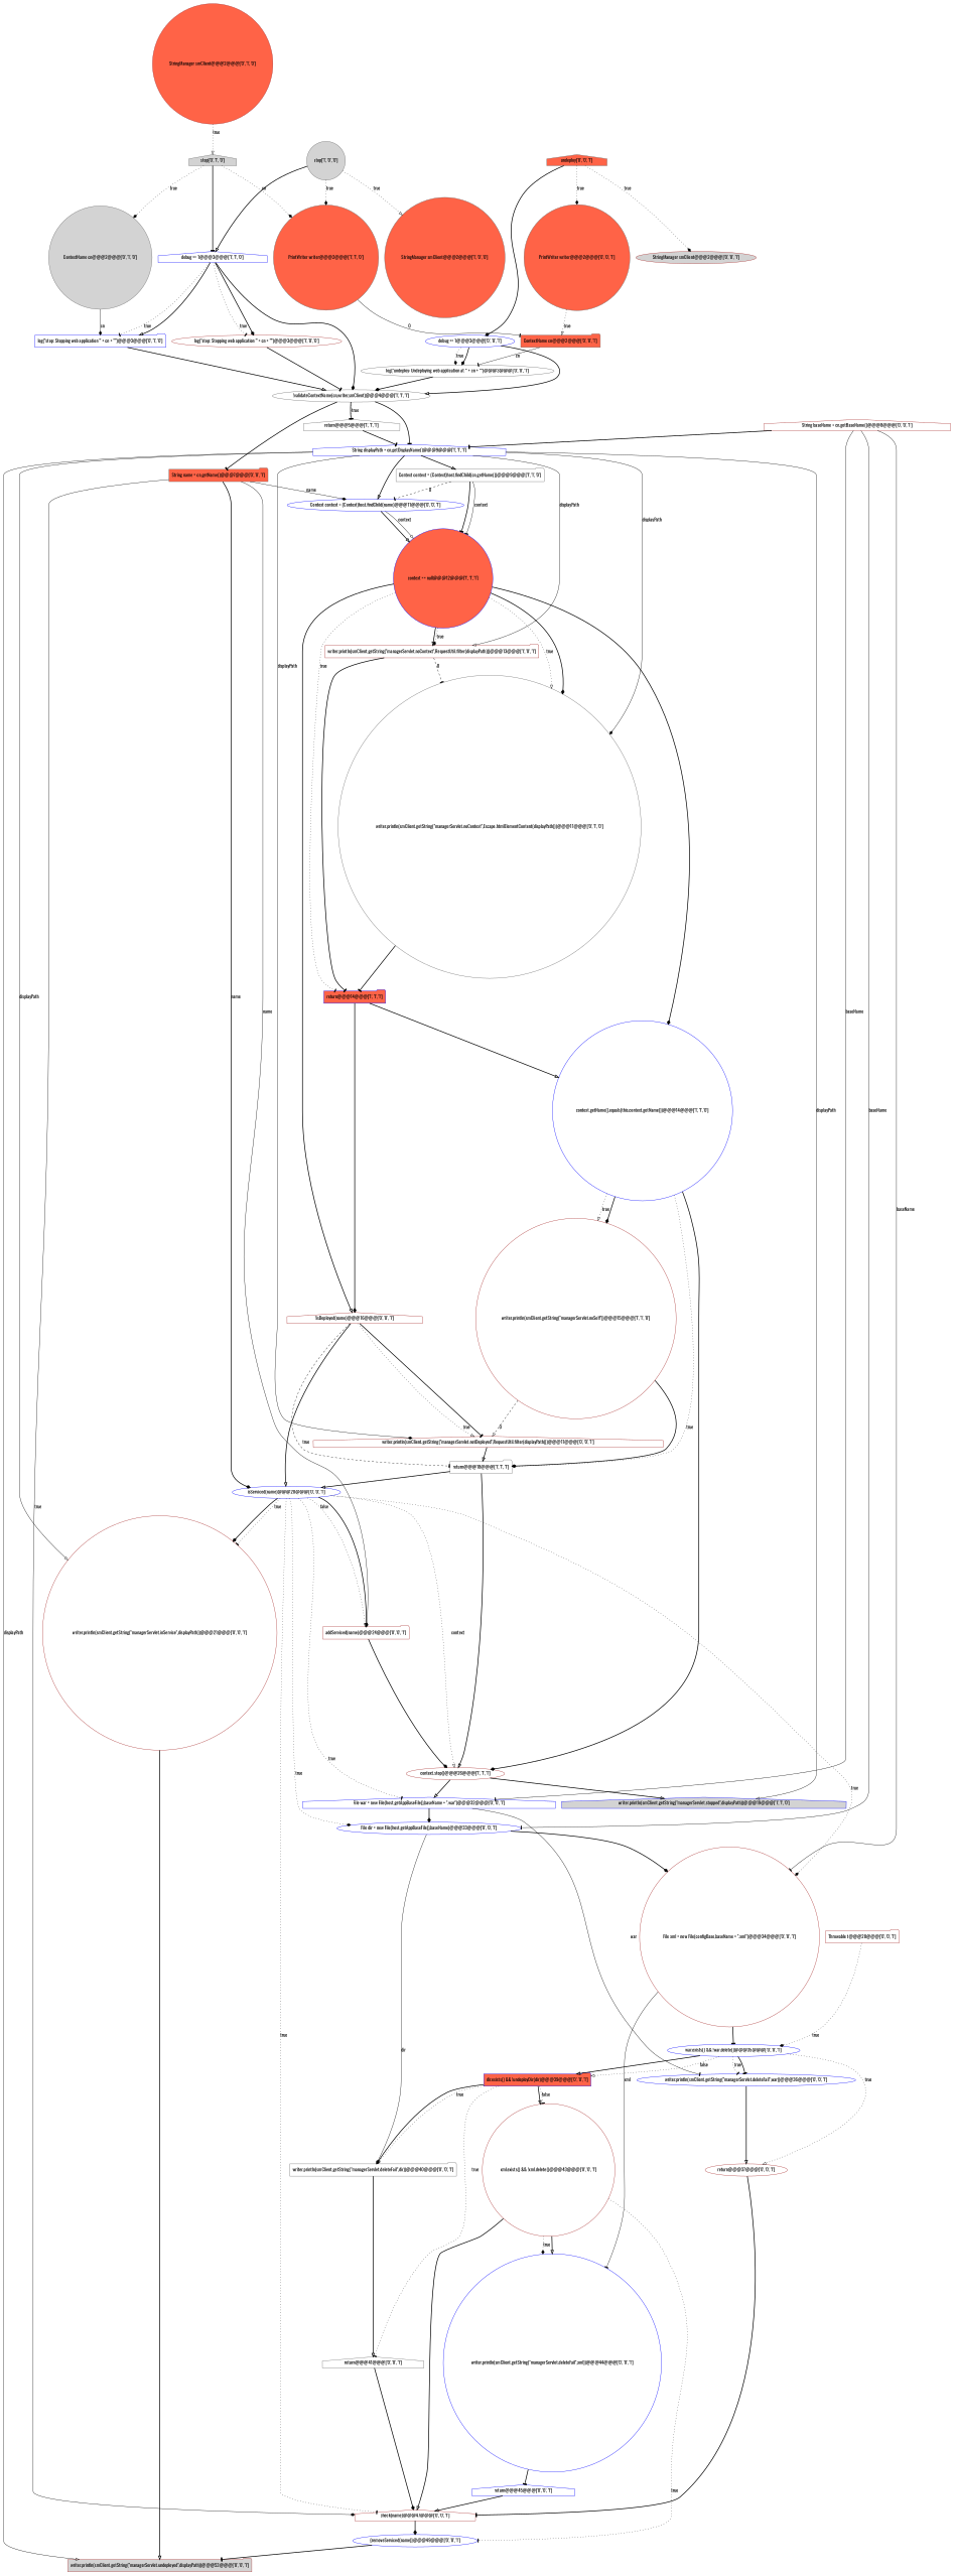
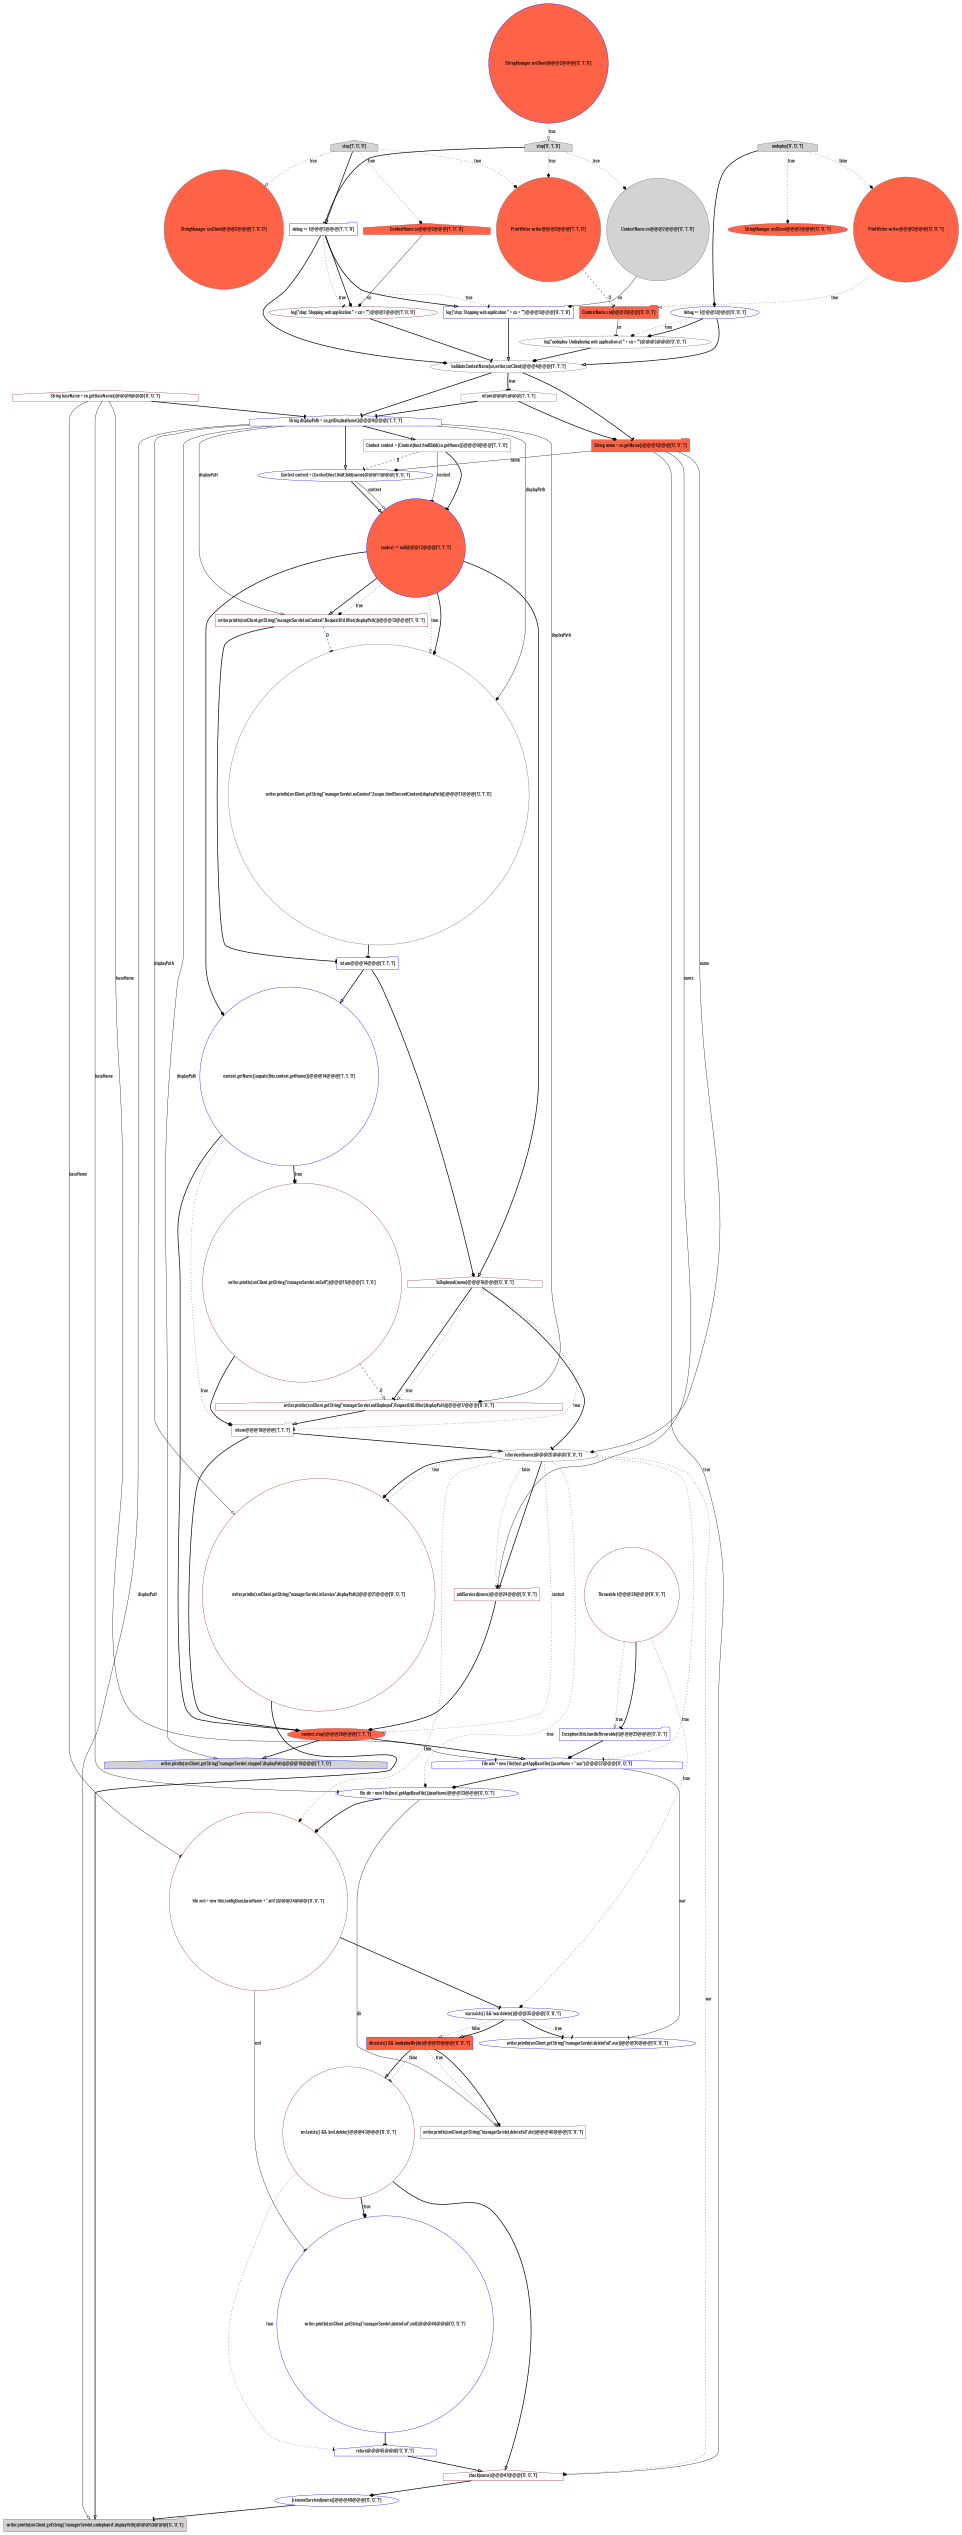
  digraph {
    fontname=Oswald
    node [color=blue fillcolor=white fontname=Oswald shape=circle style=filled]
    edge [arrowhead=onormal fontname=Oswald style=bold]
    n1 [color=brown label="writer.println(smClient.getString(\"managerServlet.noSelf\"))@@@15@@@['1', '1', '0']"]
    n2 [color=gray40 label="return@@@18@@@['1', '1', '1']" shape=folder]
    n3 [color=brown label="writer.println(smClient.getString(\"managerServlet.notDeployed\",RequestUtil.filter(displayPath)))@@@17@@@['0', '0', '1']" shape=house]
-   n4 [label="isServiced(name)@@@20@@@['0', '0', '1']" shape=ellipse]
-   n5 [color=brown label="context.stop()@@@26@@@['1', '1', '1']" shape=ellipse]
+   n4 [color=gray40 label="isServiced(name)@@@20@@@['0', '0', '1']" shape=ellipse]
+   n5 [color=brown fillcolor=tomato label="context.stop()@@@26@@@['1', '1', '1']" shape=ellipse]
    n6 [label="writer.println(smClient.getString(\"managerServlet.deleteFail\",xml))@@@44@@@['0', '0', '1']"]
    n7 [label="return@@@45@@@['0', '0', '1']" shape=house]
    n8 [color=brown label="check(name)@@@47@@@['0', '0', '1']" shape=house]
    n9 [color=gray40 fillcolor=tomato label="StringManager smClient@@@2@@@['1', '0', '0']"]
    n10 [color=gray40 fillcolor=tomato label="ContextName cn@@@2@@@['0', '0', '1']" shape=folder]
    n11 [color=gray40 label="log(\"undeploy: Undeploying web application at '\" + cn + \"'\")@@@3@@@['0', '0', '1']" shape=ellipse]
    n12 [color=gray40 label="!validateContextName(cn,writer,smClient)@@@4@@@['1', '1', '1']" shape=ellipse]
    n13 [color=gray40 label="writer.println(smClient.getString(\"managerServlet.deleteFail\",dir))@@@40@@@['0', '0', '1']" shape=folder]
-   n14 [color=gray40 label="return@@@41@@@['0', '0', '1']" shape=house]
    n15 [label="File war = new File(host.getAppBaseFile(),baseName + \".war\")@@@32@@@['0', '0', '1']" shape=house]
    n16 [label="writer.println(smClient.getString(\"managerServlet.deleteFail\",war))@@@36@@@['0', '0', '1']" shape=ellipse]
    n17 [label="File dir = new File(host.getAppBaseFile(),baseName)@@@33@@@['0', '0', '1']" shape=ellipse]
-   n18 [color=brown label="return@@@37@@@['0', '0', '1']" shape=ellipse]
    n19 [color=brown label="File xml = new File(configBase,baseName + \".xml\")@@@34@@@['0', '0', '1']"]
    n20 [color=gray40 fillcolor=tomato label="String name = cn.getName()@@@7@@@['0', '0', '1']" shape=folder]
    n21 [color=brown label="addServiced(name)@@@24@@@['0', '0', '1']" shape=folder]
    n22 [label="Context context = (Context)host.findChild(name)@@@11@@@['0', '0', '1']" shape=ellipse]
    n23 [color=brown label="writer.println(smClient.getString(\"managerServlet.inService\",displayPath))@@@21@@@['0', '0', '1']"]
    n24 [color=brown label="String baseName = cn.getBaseName()@@@8@@@['0', '0', '1']" shape=house]
    n25 [label="String displayPath = cn.getDisplayName()@@@9@@@['1', '1', '1']" shape=house]
    n26 [label="{removeServiced(name)}@@@49@@@['0', '0', '1']" shape=ellipse]
    n27 [fillcolor=tomato label="context == null@@@12@@@['1', '1', '1']"]
    n28 [color=brown fillcolor=lightgray label="writer.println(smClient.getString(\"managerServlet.undeployed\",displayPath))@@@53@@@['0', '0', '1']" shape=folder]
-   n29 [fillcolor=tomato label="return@@@14@@@['1', '1', '1']" shape=folder]
+   n29 [label="return@@@14@@@['1', '1', '1']" shape=folder]
    n30 [color=brown label="!isDeployed(name)@@@16@@@['0', '0', '1']" shape=house]
    n31 [label="context.getName().equals(this.context.getName())@@@14@@@['1', '1', '0']"]
    n32 [color=gray40 label="Context context = (Context)host.findChild(cn.getName())@@@9@@@['1', '1', '0']" shape=folder]
    n33 [color=brown label="writer.println(smClient.getString(\"managerServlet.noContext\",RequestUtil.filter(displayPath)))@@@13@@@['1', '0', '1']" shape=folder]
    n34 [color=gray40 label="writer.println(smClient.getString(\"managerServlet.noContext\",Escape.htmlElementContent(displayPath)))@@@11@@@['0', '1', '0']"]
    n35 [fillcolor=lightgray label="writer.println(smClient.getString(\"managerServlet.stopped\",displayPath))@@@19@@@['1', '1', '0']" shape=house]
-   n36 [color=brown fillcolor=lightgray label="StringManager smClient@@@2@@@['0', '0', '1']" shape=ellipse]
+   n36 [color=brown fillcolor=tomato label="StringManager smClient@@@2@@@['0', '0', '1']" shape=ellipse]
    n37 [label="war.exists() && !war.delete()@@@35@@@['0', '0', '1']" shape=ellipse]
    n38 [fillcolor=tomato label="dir.exists() && !undeployDir(dir)@@@39@@@['0', '0', '1']" shape=folder]
-   n39 [color=brown label="Throwable t@@@28@@@['0', '0', '1']" shape=folder]
+   n39 [color=brown label="Throwable t@@@28@@@['0', '0', '1']"]
+   n40 [label="ExceptionUtils.handleThrowable(t)@@@29@@@['0', '0', '1']" shape=folder]
    n41 [label="debug >= 1@@@3@@@['0', '0', '1']" shape=ellipse]
    n42 [color=gray40 label="return@@@5@@@['1', '1', '1']" shape=house]
    n43 [color=gray40 fillcolor=lightgray label="stop['0', '1', '0']" shape=house]
-   n44 [label="debug >= 1@@@3@@@['1', '1', '0']" shape=house]
+   n44 [label="debug >= 1@@@3@@@['1', '1', '0']" shape=folder]
    n45 [color=gray40 fillcolor=lightgray label="ContextName cn@@@2@@@['0', '1', '0']"]
    n46 [color=gray40 fillcolor=tomato label="PrintWriter writer@@@2@@@['1', '1', '0']"]
    n47 [label="log(\"stop: Stopping web application '\" + cn + \"'\")@@@3@@@['0', '1', '0']" shape=folder]
    n48 [color=brown label="log(\"stop: Stopping web application '\" + cn + \"'\")@@@3@@@['1', '0', '0']" shape=ellipse]
-   n49 [color=brown fillcolor=tomato label="StringManager smClient@@@2@@@['0', '1', '0']"]
+   n49 [fillcolor=tomato label="StringManager smClient@@@2@@@['0', '1', '0']"]
    n50 [color=gray40 fillcolor=tomato label="PrintWriter writer@@@2@@@['0', '0', '1']"]
+   n51 [color=brown fillcolor=tomato label="ContextName cn@@@2@@@['1', '0', '0']" shape=house]
    n52 [color=brown label="xml.exists() && !xml.delete()@@@43@@@['0', '0', '1']"]
-   n53 [color=gray40 fillcolor=tomato label="undeploy['0', '0', '1']" shape=house]
-   n54 [color=gray40 fillcolor=lightgray label="stop['1', '0', '0']"]
+   n53 [color=gray40 fillcolor=lightgray label="undeploy['0', '0', '1']" shape=house]
+   n54 [color=gray40 fillcolor=lightgray label="stop['1', '0', '0']" shape=house]
    n1 -> n2 [arrowhead=diamond]
    n1 -> n3 [label=0 style=dashed]
    n2 -> n4
    n2 -> n5
    n3 -> n2
    n4 -> n5 [label=context style=dotted]
-   n4 -> n8 [arrowhead=tee label=true style=dotted]
+   n4 -> n8 [arrowhead=tee label=war style=dotted]
    n4 -> n15 [arrowhead=tee label=true style=dotted]
    n4 -> n17 [arrowhead=diamond label=true style=dotted]
    n4 -> n19 [arrowhead=diamond label=true style=dotted]
    n4 -> n21 [label=false style=dotted]
    n4 -> n21
    n4 -> n23 [arrowhead=tee label=true style=dotted]
    n4 -> n23 [arrowhead=diamond]
    n5 -> n15
    n5 -> n35
    n6 -> n7 [arrowhead=tee]
    n7 -> n8
    n8 -> n26 [arrowhead=diamond]
    n10 -> n11 [arrowhead=tee label=cn style=solid]
    n11 -> n12 [arrowhead=diamond]
    n12 -> n20 [arrowhead=tee]
    n12 -> n25 [arrowhead=tee]
    n12 -> n42 [arrowhead=tee label=true style=dotted]
    n12 -> n42 [arrowhead=tee]
-   n13 -> n14
-   n14 -> n8 [arrowhead=diamond]
    n15 -> n16 [arrowhead=tee label=war style=solid]
    n15 -> n17 [arrowhead=diamond]
-   n16 -> n18
    n17 -> n13 [label=dir style=solid]
    n17 -> n19 [arrowhead=diamond]
-   n18 -> n8 [arrowhead=tee]
    n19 -> n6 [arrowhead=tee label=xml style=solid]
    n19 -> n37 [arrowhead=tee]
-   n20 -> n4 [arrowhead=diamond label=name]
+   n20 -> n4 [arrowhead=diamond label=name style=solid]
    n20 -> n8 [arrowhead=diamond label=true style=solid]
    n20 -> n21 [arrowhead=diamond label=name style=solid]
    n20 -> n22 [arrowhead=diamond label=name style=solid]
    n21 -> n5 [arrowhead=diamond]
    n22 -> n27
    n22 -> n27 [label=context style=solid]
    n23 -> n28
    n24 -> n15 [arrowhead=tee label=baseName style=solid]
    n24 -> n17 [arrowhead=tee label=baseName style=solid]
    n24 -> n19 [arrowhead=tee label=baseName style=solid]
    n24 -> n25 [arrowhead=tee]
    n25 -> n3 [arrowhead=diamond label=displayPath style=solid]
    n25 -> n22
    n25 -> n23 [label=displayPath style=solid]
    n25 -> n28 [label=displayPath style=solid]
    n25 -> n32
    n25 -> n33 [label=displayPath style=solid]
    n25 -> n34 [arrowhead=diamond label=displayPath style=solid]
    n25 -> n35 [label=displayPath style=solid]
    n26 -> n28 [arrowhead=tee]
-   n27 -> n29 [arrowhead=tee label=true style=dotted]
    n27 -> n30
    n27 -> n31 [arrowhead=diamond]
    n27 -> n33 [arrowhead=diamond label=true style=dotted]
    n27 -> n33
    n27 -> n34 [label=true style=dotted]
    n27 -> n34 [arrowhead=diamond]
    n29 -> n30 [arrowhead=diamond]
    n29 -> n31
-   n30 -> n2 [arrowhead=tee label=true style=dashed]
+   n30 -> n2 [arrowhead=tee label=true style=dotted]
    n30 -> n3 [arrowhead=tee]
    n30 -> n3 [label=true style=dotted]
-   n30 -> n4
+   n30 -> n4 [arrowhead=tee]
    n31 -> n1 [arrowhead=diamond]
    n31 -> n1 [label=true style=dotted]
    n31 -> n2 [label=true style=dotted]
    n31 -> n5 [arrowhead=diamond]
    n32 -> n22 [arrowhead=tee label=0 style=dashed]
    n32 -> n27 [arrowhead=tee]
    n32 -> n27 [arrowhead=tee label=context style=solid]
    n33 -> n29 [arrowhead=tee]
    n33 -> n34 [arrowhead=tee label=0 style=dashed]
    n34 -> n29 [arrowhead=tee]
    n37 -> n16 [arrowhead=tee label=true style=dotted]
    n37 -> n16 [arrowhead=tee]
-   n37 -> n18 [label=true style=dotted]
    n37 -> n38 [label=false style=dotted]
    n37 -> n38
    n38 -> n13 [label=true style=dotted]
    n38 -> n13 [arrowhead=diamond]
-   n38 -> n14 [arrowhead=tee label=true style=dotted]
    n38 -> n52 [arrowhead=tee label=false style=dotted]
    n38 -> n52
    n39 -> n37 [arrowhead=diamond label=true style=dotted]
+   n39 -> n40 [arrowhead=tee]
+   n39 -> n40 [label=true style=dotted]
+   n40 -> n15 [arrowhead=diamond]
    n41 -> n11 [arrowhead=diamond]
    n41 -> n11 [arrowhead=diamond label=true style=dotted]
    n41 -> n12
+   n42 -> n20 [arrowhead=diamond]
    n42 -> n25 [arrowhead=tee]
    n43 -> n44 [arrowhead=tee]
    n43 -> n45 [arrowhead=diamond label=true style=dotted]
-   n43 -> n46 [arrowhead=diamond label=cn style=dotted]
+   n43 -> n46 [arrowhead=diamond label=true style=dotted]
    n44 -> n12 [arrowhead=diamond]
    n44 -> n47 [arrowhead=tee label=true style=dotted]
    n44 -> n47
    n44 -> n48 [arrowhead=diamond]
    n44 -> n48 [arrowhead=tee label=true style=dotted]
    n45 -> n47 [arrowhead=diamond label=cn style=solid]
-   n46 -> n10 [arrowhead=tee label=0 style=solid]
+   n46 -> n10 [arrowhead=tee label=0 style=dashed]
    n47 -> n12
    n48 -> n12 [arrowhead=tee]
    n49 -> n43 [label=true style=dotted]
    n50 -> n10 [label=true style=dotted]
+   n51 -> n48 [arrowhead=diamond label=cn style=solid]
    n52 -> n6
    n52 -> n6 [arrowhead=diamond label=true style=dotted]
-   n52 -> n26 [arrowhead=tee label=true style=dotted]
+   n52 -> n7 [arrowhead=tee label=true style=dotted]
    n52 -> n8
    n53 -> n36 [arrowhead=diamond label=true style=dotted]
    n53 -> n41 [arrowhead=diamond]
-   n53 -> n50 [arrowhead=diamond label=true style=dotted]
+   n53 -> n50 [arrowhead=diamond label=false style=dotted]
    n54 -> n9 [label=true style=dotted]
    n54 -> n44
    n54 -> n46 [arrowhead=diamond label=true style=dotted]
+   n54 -> n51 [arrowhead=diamond label=true style=dotted]
  }
